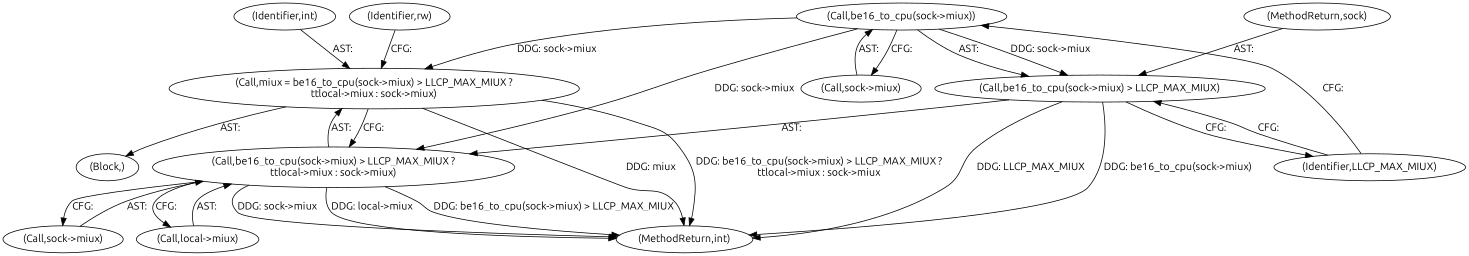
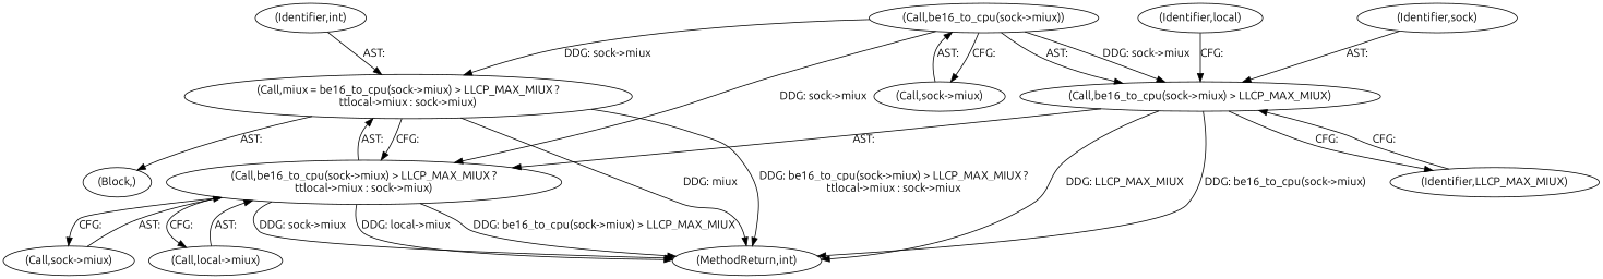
  digraph {
    fontname=Ubuntu
    node [fontname=Ubuntu]
    edge [fontname=Ubuntu]
    n1 [label="(Call,be16_to_cpu(sock->miux))"]
    n2 [label="(Call,miux = be16_to_cpu(sock->miux) > LLCP_MAX_MIUX ?\n\t\tlocal->miux : sock->miux)"]
    n3 [label="(Call,be16_to_cpu(sock->miux) > LLCP_MAX_MIUX)"]
    n4 [label="(Call,be16_to_cpu(sock->miux) > LLCP_MAX_MIUX ?\n\t\tlocal->miux : sock->miux)"]
    n5 [label="(Call,sock->miux)"]
    n6 [label="(MethodReturn,int)"]
    n7 [label="(Block,)"]
    n8 [label="(Identifier,LLCP_MAX_MIUX)"]
    n9 [label="(Call,sock->miux)"]
    n10 [label="(Call,local->miux)"]
-   n11 [label="(MethodReturn,sock)"]
+   n11 [label="(Identifier,sock)"]
+   n12 [label="(Identifier,local)"]
    n13 [label="(Identifier,int)"]
-   n14 [label="(Identifier,rw)"]
    n1 -> n2 [label="DDG: sock->miux"]
    n1 -> n3 [label="AST: "]
    n1 -> n3 [label="DDG: sock->miux"]
    n1 -> n4 [label="DDG: sock->miux"]
    n1 -> n5 [label="CFG: "]
    n2 -> n4 [label="CFG: "]
    n2 -> n6 [label="DDG: be16_to_cpu(sock->miux) > LLCP_MAX_MIUX ?\n\t\tlocal->miux : sock->miux"]
    n2 -> n6 [label="DDG: miux"]
    n2 -> n7 [label="AST: "]
    n3 -> n4 [label="AST: "]
    n3 -> n6 [label="DDG: be16_to_cpu(sock->miux)"]
    n3 -> n6 [label="DDG: LLCP_MAX_MIUX"]
    n3 -> n8 [label="CFG: "]
    n4 -> n2 [label="AST: "]
    n4 -> n6 [label="DDG: be16_to_cpu(sock->miux) > LLCP_MAX_MIUX"]
    n4 -> n6 [label="DDG: sock->miux"]
    n4 -> n6 [label="DDG: local->miux"]
    n4 -> n9 [label="CFG: "]
    n4 -> n10 [label="CFG: "]
    n5 -> n1 [label="AST: "]
-   n8 -> n1 [label="CFG: "]
    n8 -> n3 [label="CFG: "]
    n9 -> n4 [label="AST: "]
    n10 -> n4 [label="AST: "]
    n11 -> n3 [label="AST: "]
+   n12 -> n3 [label="CFG: "]
    n13 -> n2 [label="AST: "]
-   n14 -> n2 [label="CFG: "]
  }
